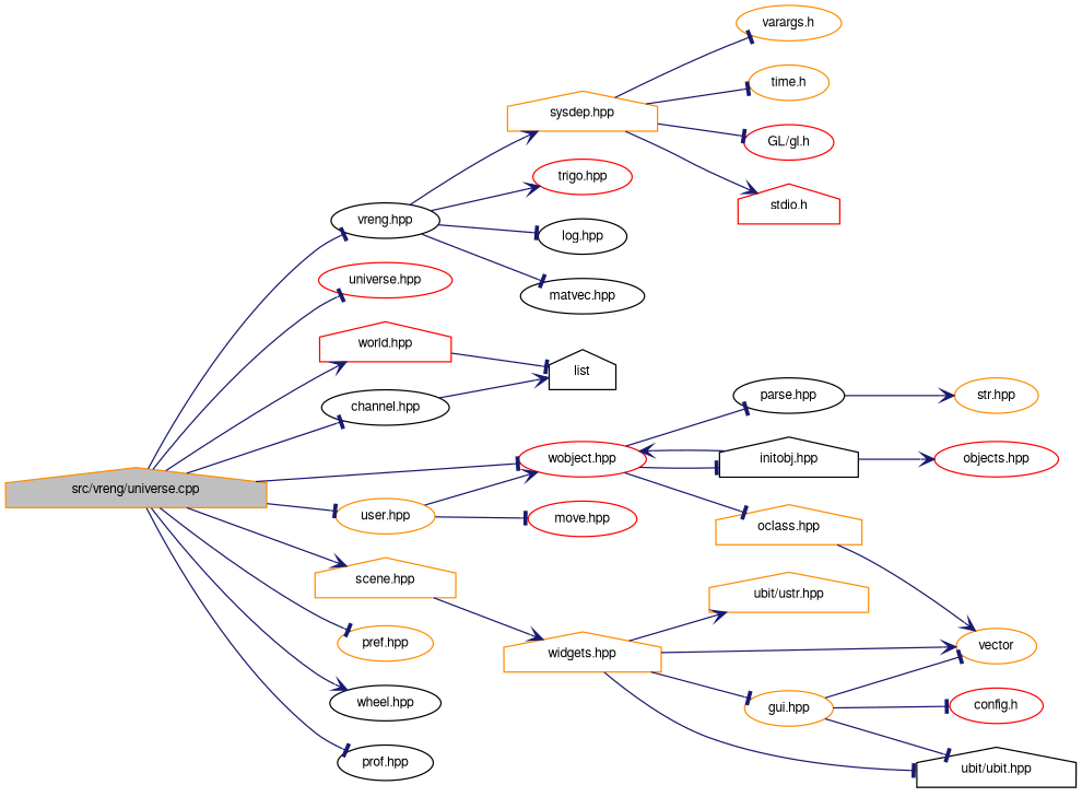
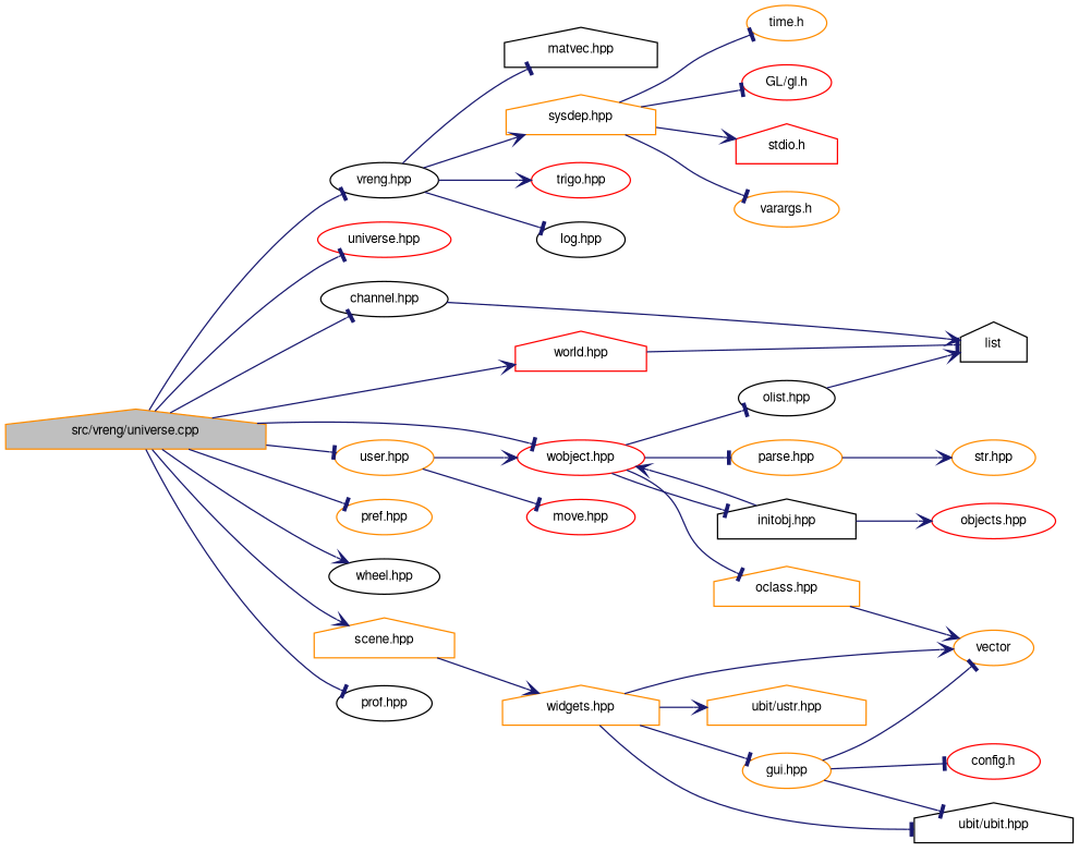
  digraph {
    rankdir=LR
    node [color=darkorange fontname=FreeSans fontsize=10 shape=ellipse]
    edge [arrowhead=tee color=midnightblue fontname=FreeSans fontsize=10 labelfontname=FreeSans labelfontsize=10 style=solid]
    n1 [fillcolor=grey75 fontcolor=black height=0.2 label="src/vreng/universe.cpp" shape=house style=filled width=0.4]
    n2 [color=black height=0.2 label="vreng.hpp" width=0.4]
    n3 [color=red height=0.2 label="universe.hpp" width=0.4]
    n4 [color=red height=0.2 label="world.hpp" shape=house width=0.4]
    n5 [color=red height=0.2 label="wobject.hpp" width=0.4]
    n6 [color=black height=0.2 label="channel.hpp" width=0.4]
    n7 [height=0.2 label="user.hpp" width=0.4]
    n8 [height=0.2 label="pref.hpp" width=0.4]
    n9 [color=black height=0.2 label="wheel.hpp" width=0.4]
    n10 [height=0.2 label="scene.hpp" shape=house width=0.4]
    n11 [color=black height=0.2 label="prof.hpp" width=0.4]
    n12 [height=0.2 label="sysdep.hpp" shape=house width=0.4]
    n13 [color=red height=0.2 label="trigo.hpp" width=0.4]
    n14 [color=black height=0.2 label="log.hpp" width=0.4]
-   n15 [color=black height=0.2 label="matvec.hpp" width=0.4]
+   n15 [color=black height=0.2 label="matvec.hpp" shape=house width=0.4]
    n16 [color=black height=0.2 label=list shape=house width=0.4]
    n17 [height=0.2 label="oclass.hpp" shape=house width=0.4]
-   n19 [color=black height=0.2 label="parse.hpp" width=0.4]
+   n18 [color=black height=0.2 label="olist.hpp" width=0.4]
+   n19 [height=0.2 label="parse.hpp" width=0.4]
    n20 [color=black height=0.2 label="initobj.hpp" shape=house width=0.4]
    n21 [color=red height=0.2 label="move.hpp" width=0.4]
    n22 [height=0.2 label="widgets.hpp" shape=house width=0.4]
    n23 [color=red height=0.2 label="stdio.h" shape=house width=0.4]
    n24 [height=0.2 label="varargs.h" width=0.4]
    n25 [height=0.2 label="time.h" width=0.4]
    n26 [color=red height=0.2 label="GL/gl.h" width=0.4]
    n27 [height=0.2 label=vector width=0.4]
    n28 [height=0.2 label="str.hpp" width=0.4]
    n29 [color=red height=0.2 label="objects.hpp" width=0.4]
    n30 [color=black height=0.2 label="ubit/ubit.hpp" shape=house width=0.4]
    n31 [height=0.2 label="gui.hpp" width=0.4]
    n32 [height=0.2 label="ubit/ustr.hpp" shape=house width=0.4]
    n33 [color=red height=0.2 label="config.h" width=0.4]
    n1 -> n2
    n1 -> n3
    n1 -> n4 [arrowhead=vee]
    n1 -> n5
    n1 -> n6
    n1 -> n7
    n1 -> n8
    n1 -> n9 [arrowhead=vee]
    n1 -> n10 [arrowhead=vee]
    n1 -> n11
    n2 -> n12 [arrowhead=vee]
    n2 -> n13 [arrowhead=vee]
    n2 -> n14
    n2 -> n15
    n4 -> n16
    n5 -> n17
+   n5 -> n18
    n5 -> n19
    n5 -> n20
    n6 -> n16 [arrowhead=vee]
    n7 -> n5 [arrowhead=vee]
    n7 -> n21
    n10 -> n22 [arrowhead=vee]
    n12 -> n23 [arrowhead=vee]
    n12 -> n24
    n12 -> n25
    n12 -> n26
    n17 -> n27 [arrowhead=vee]
+   n18 -> n16 [arrowhead=vee]
    n19 -> n28 [arrowhead=vee]
    n20 -> n5 [arrowhead=vee]
    n20 -> n29 [arrowhead=vee]
    n22 -> n27 [arrowhead=vee]
    n22 -> n30
    n22 -> n31
    n22 -> n32 [arrowhead=vee]
    n31 -> n27
    n31 -> n30
    n31 -> n33
  }
